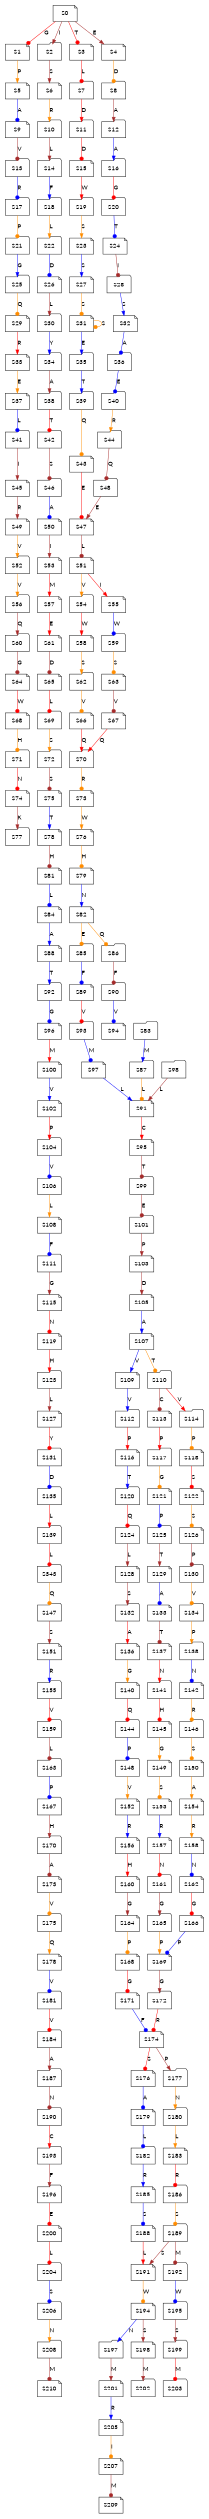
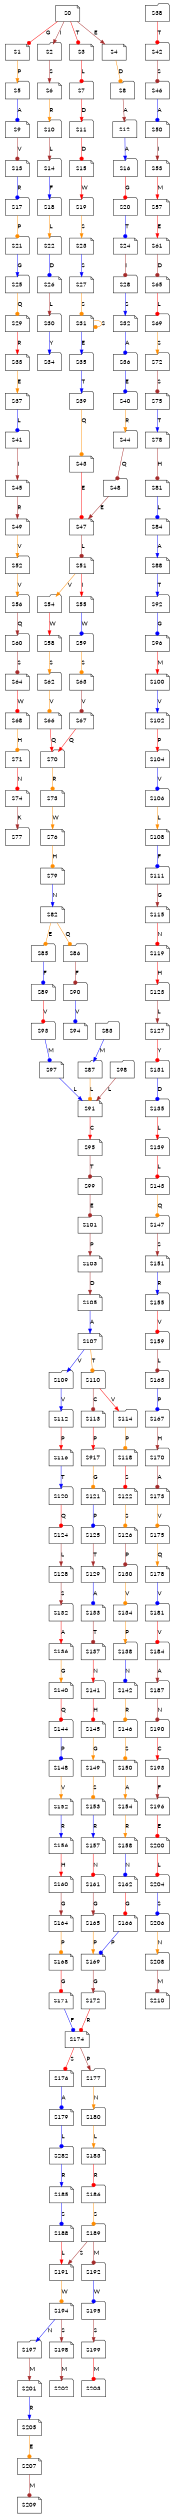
  strict digraph {
    fontname=Lato
    node [fontname=Lato shape=note]
    edge [arrowhead=dot color=brown fontname=Lato]
    S0
    S1
    S2 [shape=folder]
    S3
    S4
-   S5
+   S5 [shape=folder]
    S6
    S7 [shape=folder]
    S8 [shape=folder]
    S9
    S10 [shape=folder]
    S11 [shape=folder]
    S12 [shape=folder]
-   S13 [shape=folder]
+   S13
    S14 [shape=folder]
    S15
    S16 [shape=folder]
    S17 [shape=folder]
    S18 [shape=folder]
    S19 [shape=folder]
    S20 [shape=folder]
    S21 [shape=folder]
    S22 [shape=folder]
    S23
    S24
    S25 [shape=folder]
    S26
    S27
    S28 [shape=folder]
    S29
    S30 [shape=folder]
    S31
    S32
    S33
    S34 [shape=folder]
    S35 [shape=folder]
    S36 [shape=folder]
    S37
    S38 [shape=folder]
    S39 [shape=folder]
    S40 [shape=folder]
    S41 [shape=folder]
    S42 [shape=folder]
    S43
    S44 [shape=folder]
    S45
    S46 [shape=folder]
    S47
    S48 [shape=folder]
    S49
    S50
    S51
    S52 [shape=folder]
    S53
    S54 [shape=folder]
    S55
    S56 [shape=folder]
    S57
    S58
    S59 [shape=folder]
    S60 [shape=folder]
    S61
    S62 [shape=folder]
    S63
    S64
    S65
    S66
    S67
    S68
    S69 [shape=folder]
    S70 [shape=folder]
    S71 [shape=folder]
    S72 [shape=folder]
    S73
    S74
    S75
    S76
    S77 [shape=folder]
    S78
    S79
    S81
    S82
    S84
    S85 [shape=folder]
    S86 [shape=folder]
    S83 [shape=folder]
    S87 [shape=folder]
    S88
    S89
    S90 [shape=folder]
    S91
    S92 [shape=folder]
    S93 [shape=folder]
    S94
    S95
    S96
    S97
    S99 [shape=folder]
    S100
    S98 [shape=folder]
    S101 [shape=folder]
    S102
    S103
    S104 [shape=folder]
    S105
    S106 [shape=folder]
    S107
    S108
-   S109
+   S109 [shape=folder]
    S110 [shape=folder]
    S111 [shape=folder]
    S112 [shape=folder]
    S113
    S114 [shape=folder]
    S115
    S116
-   S117 [shape=folder]
+   S117 [shape=folder label=S917]
    S118
    S119
    S120 [shape=folder]
    S121
    S122
    S123 [shape=folder]
    S124 [shape=folder]
    S125 [shape=folder]
    S126
    S127
    S128
    S129
    S130 [shape=folder]
    S131 [shape=folder]
    S132 [shape=folder]
    S133
    S134 [shape=folder]
    S135 [shape=folder]
    S136
    S137
    S138 [shape=folder]
    S139 [shape=folder]
    S140
    S141 [shape=folder]
    S142
-   S143 [shape=folder label=S343]
+   S143 [shape=folder]
    S144 [shape=folder]
    S145
    S146 [shape=folder]
    S147 [shape=folder]
    S148 [shape=folder]
    S149
    S150
    S151
    S152
    S153
    S154
    S155 [shape=folder]
    S156
    S157
    S158
    S159 [shape=folder]
    S160
    S161 [shape=folder]
    S162
    S163 [shape=folder]
    S164
    S165 [shape=folder]
    S166
    S167 [shape=folder]
    S168
    S169
    S170 [shape=folder]
    S171
    S172 [shape=folder]
    S173
    S174
    S175 [shape=folder]
    S176
    S177 [shape=folder]
    S178
    S179
    S180 [shape=folder]
    S181 [shape=folder]
-   S182 [shape=folder]
+   S182 [shape=folder label=S282]
    S183
    S184 [shape=folder]
    S185
    S186 [shape=folder]
    S187 [shape=folder]
    S188
    S189 [shape=folder]
    S190 [shape=folder]
    S191
    S192 [shape=folder]
    S193 [shape=folder]
    S194
    S195 [shape=folder]
    S196 [shape=folder]
    S197 [shape=folder]
    S198
    S199 [shape=folder]
    S200
    S201
    S202 [shape=folder]
    S203 [shape=folder]
    S204 [shape=folder]
    S205
    S206 [shape=folder]
    S207
    S208 [shape=folder]
    S209
    S210
    S0 -> S1 [color=red label=G]
    S0 -> S2 [arrowhead=normal label=I]
    S0 -> S3 [color=red label=T]
    S0 -> S4 [arrowhead=normal label=E]
    S1 -> S5 [arrowhead=normal color=darkorange label=P]
    S2 -> S6 [arrowhead=normal label=S]
    S3 -> S7 [color=red label=L]
    S4 -> S8 [color=darkorange label=D]
    S5 -> S9 [color=blue label=A]
    S6 -> S10 [arrowhead=normal color=darkorange label=R]
    S7 -> S11 [arrowhead=normal color=red label=D]
    S8 -> S12 [arrowhead=normal label=A]
    S9 -> S13 [label=V]
    S10 -> S14 [arrowhead=normal label=L]
    S11 -> S15 [color=red label=D]
    S12 -> S16 [arrowhead=normal color=blue label=A]
    S13 -> S17 [color=blue label=R]
    S14 -> S18 [arrowhead=normal color=blue label=F]
    S15 -> S19 [arrowhead=normal color=red label=W]
    S16 -> S20 [color=red label=G]
    S17 -> S21 [color=darkorange label=P]
    S18 -> S22 [arrowhead=normal color=darkorange label=L]
    S19 -> S23 [arrowhead=normal color=darkorange label=S]
    S20 -> S24 [color=blue label=T]
    S21 -> S25 [arrowhead=normal color=blue label=G]
    S22 -> S26 [color=blue label=D]
    S23 -> S27 [arrowhead=normal color=blue label=S]
    S24 -> S28 [label=I]
    S25 -> S29 [color=darkorange label=Q]
    S26 -> S30 [arrowhead=normal label=L]
    S27 -> S31 [color=darkorange label=S]
    S28 -> S32 [arrowhead=normal color=blue label=S]
    S29 -> S33 [arrowhead=normal color=red label=R]
    S30 -> S34 [arrowhead=normal color=blue label=Y]
    S31 -> S31 [color=darkorange label=S]
    S31 -> S35 [arrowhead=normal color=blue label=E]
    S32 -> S36 [color=blue label=A]
    S33 -> S37 [arrowhead=normal color=darkorange label=E]
-   S34 -> S38 [arrowhead=normal label=A]
    S35 -> S39 [arrowhead=normal color=blue label=T]
    S36 -> S40 [color=blue label=E]
    S37 -> S41 [color=blue label=L]
    S38 -> S42 [color=red label=T]
    S39 -> S43 [color=darkorange label=Q]
    S40 -> S44 [arrowhead=normal color=darkorange label=R]
    S41 -> S45 [arrowhead=normal label=I]
    S42 -> S46 [label=S]
    S43 -> S47 [color=red label=E]
    S44 -> S48 [label=Q]
    S45 -> S49 [arrowhead=normal label=R]
    S46 -> S50 [color=blue label=A]
    S47 -> S51 [label=L]
    S48 -> S47 [arrowhead=normal label=E]
    S49 -> S52 [arrowhead=normal color=darkorange label=V]
    S50 -> S53 [arrowhead=normal label=I]
    S51 -> S54 [arrowhead=normal color=darkorange label=V]
    S51 -> S55 [arrowhead=normal color=red label=I]
    S52 -> S56 [arrowhead=normal color=darkorange label=V]
    S53 -> S57 [arrowhead=normal color=red label=M]
    S54 -> S58 [arrowhead=normal color=red label=W]
    S55 -> S59 [color=blue label=W]
    S56 -> S60 [arrowhead=normal label=Q]
    S57 -> S61 [arrowhead=normal color=red label=E]
    S58 -> S62 [arrowhead=normal color=darkorange label=S]
    S59 -> S63 [color=darkorange label=S]
-   S60 -> S64 [label=G]
+   S60 -> S64 [label=S]
    S61 -> S65 [label=D]
    S62 -> S66 [color=darkorange label=V]
    S63 -> S67 [label=V]
    S64 -> S68 [color=red label=W]
    S65 -> S69 [color=red label=L]
    S66 -> S70 [arrowhead=normal color=red label=Q]
    S67 -> S70 [arrowhead=normal color=red label=Q]
    S68 -> S71 [color=darkorange label=H]
    S69 -> S72 [arrowhead=normal color=darkorange label=S]
    S70 -> S73 [color=darkorange label=R]
    S71 -> S74 [color=red label=N]
    S72 -> S75 [label=S]
    S73 -> S76 [arrowhead=normal color=darkorange label=W]
    S74 -> S77 [arrowhead=normal label=K]
    S75 -> S78 [arrowhead=normal color=blue label=T]
    S76 -> S79 [color=darkorange label=H]
    S78 -> S81 [label=H]
    S79 -> S82 [arrowhead=normal color=blue label=N]
    S81 -> S84 [color=blue label=L]
    S82 -> S85 [color=darkorange label=E]
    S82 -> S86 [color=darkorange label=Q]
    S84 -> S88 [arrowhead=normal color=blue label=A]
    S85 -> S89 [color=blue label=F]
    S86 -> S90 [label=F]
    S83 -> S87 [arrowhead=normal color=blue label=M]
    S87 -> S91 [color=darkorange label=L]
    S88 -> S92 [arrowhead=normal color=blue label=T]
    S89 -> S93 [color=red label=V]
    S90 -> S94 [color=blue label=V]
    S91 -> S95 [arrowhead=normal color=red label=C]
    S92 -> S96 [color=blue label=G]
    S93 -> S97 [color=blue label=M]
    S95 -> S99 [label=T]
    S96 -> S100 [arrowhead=normal color=red label=M]
    S97 -> S91 [arrowhead=normal color=blue label=L]
    S99 -> S101 [label=E]
    S100 -> S102 [arrowhead=normal color=blue label=V]
    S98 -> S91 [arrowhead=normal label=L]
    S101 -> S103 [arrowhead=normal label=P]
    S102 -> S104 [arrowhead=normal color=red label=P]
    S103 -> S105 [arrowhead=normal label=D]
    S104 -> S106 [color=blue label=V]
    S105 -> S107 [arrowhead=normal color=blue label=A]
    S106 -> S108 [arrowhead=normal color=darkorange label=L]
    S107 -> S109 [arrowhead=normal color=blue label=V]
    S107 -> S110 [color=darkorange label=T]
    S108 -> S111 [color=blue label=F]
    S109 -> S112 [arrowhead=normal color=blue label=V]
    S110 -> S113 [label=C]
    S110 -> S114 [arrowhead=normal color=red label=V]
    S111 -> S115 [arrowhead=normal label=G]
    S112 -> S116 [arrowhead=normal color=red label=P]
    S113 -> S117 [arrowhead=normal color=red label=P]
    S114 -> S118 [color=darkorange label=P]
    S115 -> S119 [color=red label=N]
    S116 -> S120 [arrowhead=normal color=blue label=T]
    S117 -> S121 [color=darkorange label=G]
    S118 -> S122 [color=red label=S]
    S119 -> S123 [arrowhead=normal color=red label=H]
    S120 -> S124 [color=red label=Q]
    S121 -> S125 [color=blue label=P]
    S122 -> S126 [color=darkorange label=S]
    S123 -> S127 [arrowhead=normal label=L]
    S124 -> S128 [arrowhead=normal label=L]
    S125 -> S129 [arrowhead=normal label=T]
    S126 -> S130 [label=P]
    S127 -> S131 [color=red label=Y]
    S128 -> S132 [arrowhead=normal label=S]
    S129 -> S133 [color=blue label=A]
    S130 -> S134 [color=darkorange label=V]
    S131 -> S135 [color=blue label=D]
    S132 -> S136 [arrowhead=normal color=red label=A]
    S133 -> S137 [label=T]
    S134 -> S138 [arrowhead=normal color=darkorange label=P]
    S135 -> S139 [arrowhead=normal color=red label=L]
    S136 -> S140 [arrowhead=normal color=darkorange label=G]
    S137 -> S141 [arrowhead=normal color=red label=N]
    S138 -> S142 [color=blue label=N]
    S139 -> S143 [color=red label=L]
    S140 -> S144 [color=red label=Q]
    S141 -> S145 [color=red label=H]
    S142 -> S146 [color=darkorange label=R]
    S143 -> S147 [color=darkorange label=Q]
    S144 -> S148 [color=blue label=P]
    S145 -> S149 [arrowhead=normal color=darkorange label=G]
    S146 -> S150 [color=darkorange label=S]
    S147 -> S151 [arrowhead=normal label=S]
    S148 -> S152 [arrowhead=normal color=darkorange label=V]
    S149 -> S153 [color=darkorange label=S]
    S150 -> S154 [arrowhead=normal color=darkorange label=A]
    S151 -> S155 [arrowhead=normal color=blue label=R]
    S152 -> S156 [arrowhead=normal color=blue label=R]
    S153 -> S157 [arrowhead=normal color=blue label=R]
    S154 -> S158 [arrowhead=normal color=darkorange label=R]
    S155 -> S159 [color=red label=V]
    S156 -> S160 [arrowhead=normal color=red label=H]
    S157 -> S161 [color=red label=N]
    S158 -> S162 [color=blue label=N]
    S159 -> S163 [label=L]
    S160 -> S164 [arrowhead=normal label=G]
    S161 -> S165 [arrowhead=normal label=G]
    S162 -> S166 [color=red label=G]
    S163 -> S167 [color=blue label=P]
    S164 -> S168 [color=darkorange label=P]
    S165 -> S169 [arrowhead=normal color=darkorange label=P]
    S166 -> S169 [color=blue label=P]
    S167 -> S170 [arrowhead=normal label=H]
    S168 -> S171 [color=red label=G]
    S169 -> S172 [arrowhead=normal label=G]
    S170 -> S173 [label=A]
    S171 -> S174 [color=blue label=F]
    S172 -> S174 [color=red label=R]
    S173 -> S175 [color=darkorange label=V]
    S174 -> S176 [color=red label=S]
    S174 -> S177 [arrowhead=normal label=P]
    S175 -> S178 [arrowhead=normal color=darkorange label=Q]
    S176 -> S179 [color=blue label=A]
    S177 -> S180 [arrowhead=normal color=darkorange label=N]
    S178 -> S181 [color=blue label=V]
    S179 -> S182 [color=blue label=L]
    S180 -> S183 [arrowhead=normal color=darkorange label=L]
    S181 -> S184 [color=red label=V]
    S182 -> S185 [arrowhead=normal color=blue label=R]
    S183 -> S186 [color=red label=R]
    S184 -> S187 [arrowhead=normal label=A]
    S185 -> S188 [color=blue label=S]
    S186 -> S189 [color=darkorange label=S]
    S187 -> S190 [label=N]
    S188 -> S191 [arrowhead=normal color=red label=L]
    S189 -> S191 [arrowhead=normal label=S]
    S189 -> S192 [label=M]
    S190 -> S193 [arrowhead=normal color=red label=C]
    S191 -> S194 [color=darkorange label=W]
    S192 -> S195 [color=blue label=W]
    S193 -> S196 [arrowhead=normal label=F]
    S194 -> S197 [arrowhead=normal color=blue label=N]
    S194 -> S198 [arrowhead=normal label=S]
    S195 -> S199 [arrowhead=normal label=S]
    S196 -> S200 [color=red label=E]
    S197 -> S201 [arrowhead=normal label=M]
    S198 -> S202 [arrowhead=normal label=M]
    S199 -> S203 [color=red label=M]
    S200 -> S204 [color=red label=L]
    S201 -> S205 [arrowhead=normal color=blue label=R]
    S204 -> S206 [color=blue label=S]
-   S205 -> S207 [color=darkorange label=I]
+   S205 -> S207 [color=darkorange label=E]
    S206 -> S208 [arrowhead=normal color=darkorange label=N]
    S207 -> S209 [label=M]
    S208 -> S210 [label=M]
  }
